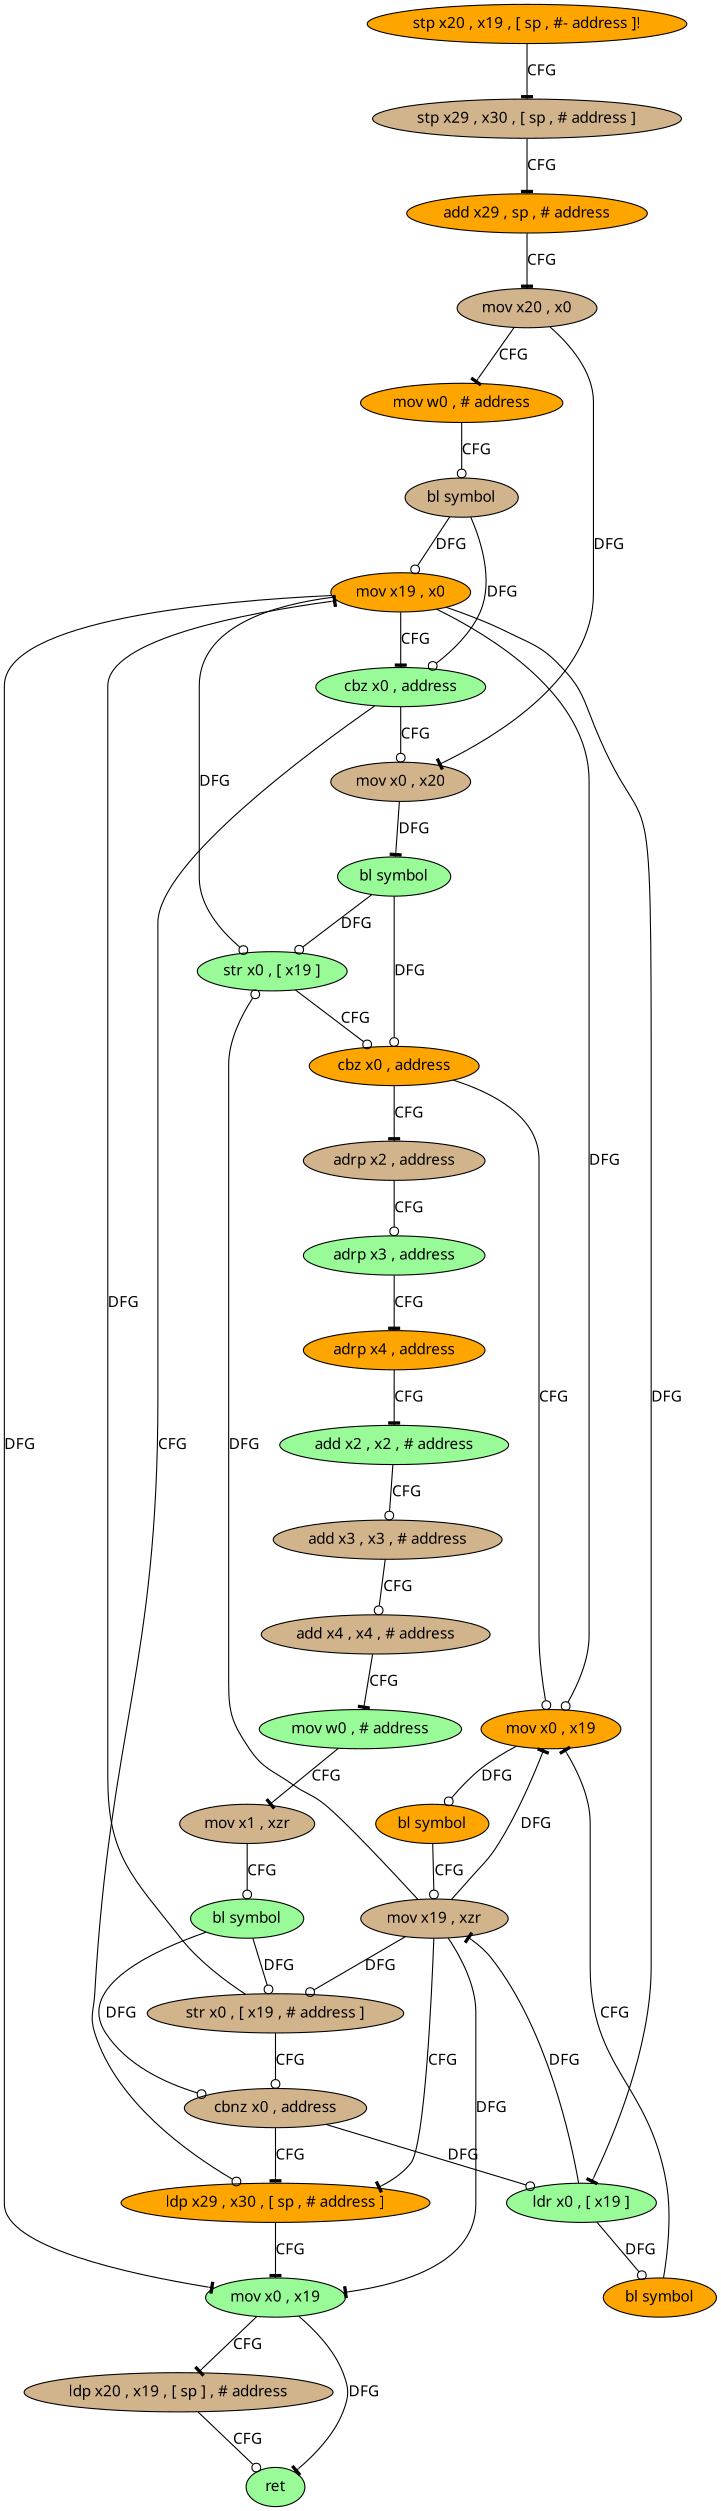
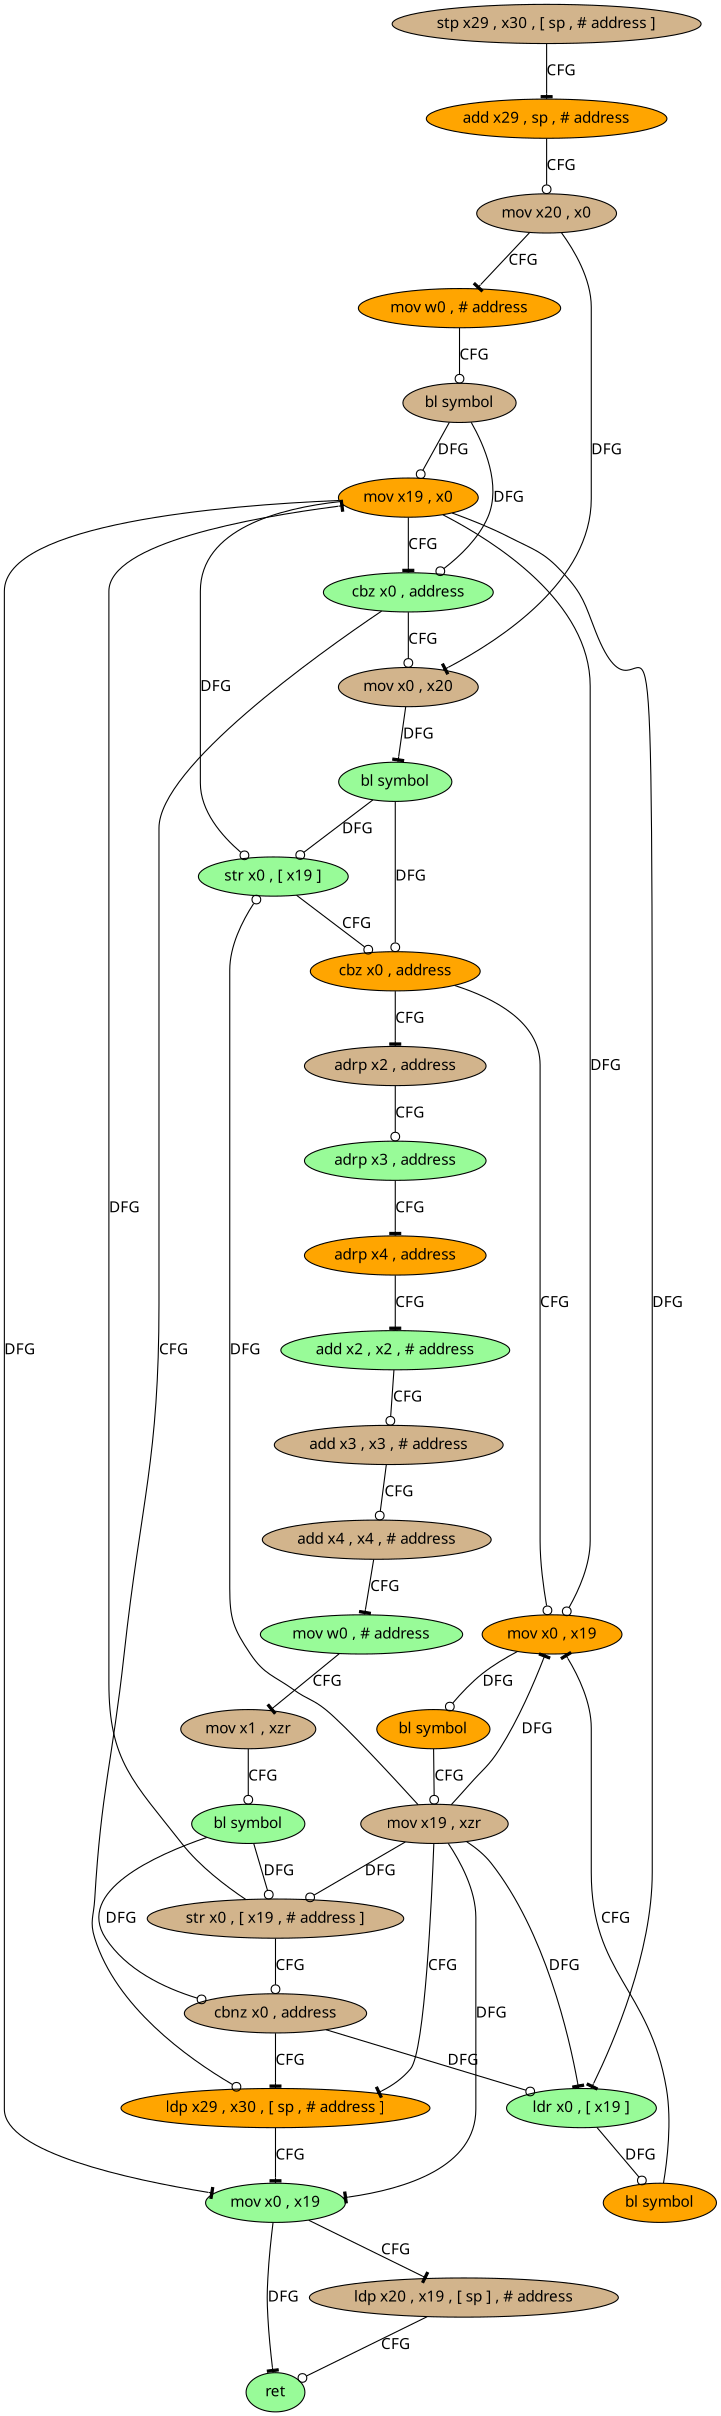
  digraph {
    fontname="Noto Sans"
    node [fillcolor=tan fontname="Noto Sans" style=filled]
    edge [arrowhead=odot fontname="Noto Sans"]
-   n1 [fillcolor=orange label="stp x20 , x19 , [ sp , #- address ]!"]
    n2 [label="stp x29 , x30 , [ sp , # address ]"]
    n3 [fillcolor=orange label="add x29 , sp , # address"]
    n4 [label="mov x20 , x0"]
    n5 [fillcolor=orange label="mov w0 , # address"]
    n6 [label="mov x0 , x20"]
    n7 [label="bl symbol"]
    n8 [fillcolor=palegreen label="bl symbol"]
    n9 [fillcolor=orange label="mov x19 , x0"]
    n10 [fillcolor=palegreen label="cbz x0 , address"]
    n11 [fillcolor=palegreen label="mov x0 , x19"]
    n12 [fillcolor=palegreen label="str x0 , [ x19 ]"]
    n13 [fillcolor=orange label="mov x0 , x19"]
    n14 [fillcolor=palegreen label="ldr x0 , [ x19 ]"]
    n15 [fillcolor=orange label="ldp x29 , x30 , [ sp , # address ]"]
    n16 [label="ldp x20 , x19 , [ sp ] , # address"]
    n17 [fillcolor=palegreen label=ret]
    n18 [fillcolor=orange label="cbz x0 , address"]
    n19 [fillcolor=orange label="bl symbol"]
    n20 [label="str x0 , [ x19 , # address ]"]
    n21 [label="cbnz x0 , address"]
    n22 [fillcolor=orange label="bl symbol"]
    n23 [label="adrp x2 , address"]
    n24 [fillcolor=palegreen label="adrp x3 , address"]
    n25 [label="mov x19 , xzr"]
    n26 [fillcolor=orange label="adrp x4 , address"]
    n27 [fillcolor=palegreen label="add x2 , x2 , # address"]
    n28 [label="add x3 , x3 , # address"]
    n29 [label="add x4 , x4 , # address"]
    n30 [fillcolor=palegreen label="mov w0 , # address"]
    n31 [label="mov x1 , xzr"]
    n32 [fillcolor=palegreen label="bl symbol"]
-   n1 -> n2 [arrowhead=tee label=CFG]
    n2 -> n3 [arrowhead=tee label=CFG]
-   n3 -> n4 [arrowhead=tee label=CFG]
+   n3 -> n4 [label=CFG]
    n4 -> n5 [arrowhead=tee label=CFG]
    n4 -> n6 [arrowhead=tee label=DFG]
    n5 -> n7 [label=CFG]
    n6 -> n8 [arrowhead=tee label=DFG]
    n7 -> n9 [label=DFG]
    n7 -> n10 [label=DFG]
    n8 -> n12 [label=DFG]
    n8 -> n18 [label=DFG]
    n9 -> n10 [arrowhead=tee label=CFG]
    n9 -> n11 [arrowhead=tee label=DFG]
    n9 -> n12 [label=DFG]
    n9 -> n13 [label=DFG]
    n9 -> n14 [arrowhead=tee label=DFG]
    n10 -> n6 [label=CFG]
    n10 -> n15 [label=CFG]
    n11 -> n16 [arrowhead=tee label=CFG]
    n11 -> n17 [arrowhead=tee label=DFG]
    n12 -> n18 [label=CFG]
    n13 -> n19 [label=DFG]
    n14 -> n22 [label=DFG]
    n15 -> n11 [arrowhead=tee label=CFG]
    n16 -> n17 [label=CFG]
    n18 -> n13 [label=CFG]
    n18 -> n23 [arrowhead=tee label=CFG]
    n19 -> n25 [label=CFG]
    n20 -> n9 [arrowhead=tee label=DFG]
    n20 -> n21 [label=CFG]
    n21 -> n14 [label=DFG]
    n21 -> n15 [arrowhead=tee label=CFG]
    n22 -> n13 [arrowhead=tee label=CFG]
    n23 -> n24 [label=CFG]
    n24 -> n26 [arrowhead=tee label=CFG]
    n25 -> n11 [arrowhead=tee label=DFG]
    n25 -> n12 [label=DFG]
    n25 -> n13 [arrowhead=tee label=DFG]
-   n14 -> n25 [arrowhead=tee label=DFG]
+   n25 -> n14 [arrowhead=tee label=DFG]
    n25 -> n15 [arrowhead=tee label=CFG]
    n25 -> n20 [label=DFG]
    n26 -> n27 [arrowhead=tee label=CFG]
    n27 -> n28 [label=CFG]
    n28 -> n29 [label=CFG]
    n29 -> n30 [arrowhead=tee label=CFG]
    n30 -> n31 [arrowhead=tee label=CFG]
    n31 -> n32 [label=CFG]
    n32 -> n20 [label=DFG]
    n32 -> n21 [label=DFG]
  }
